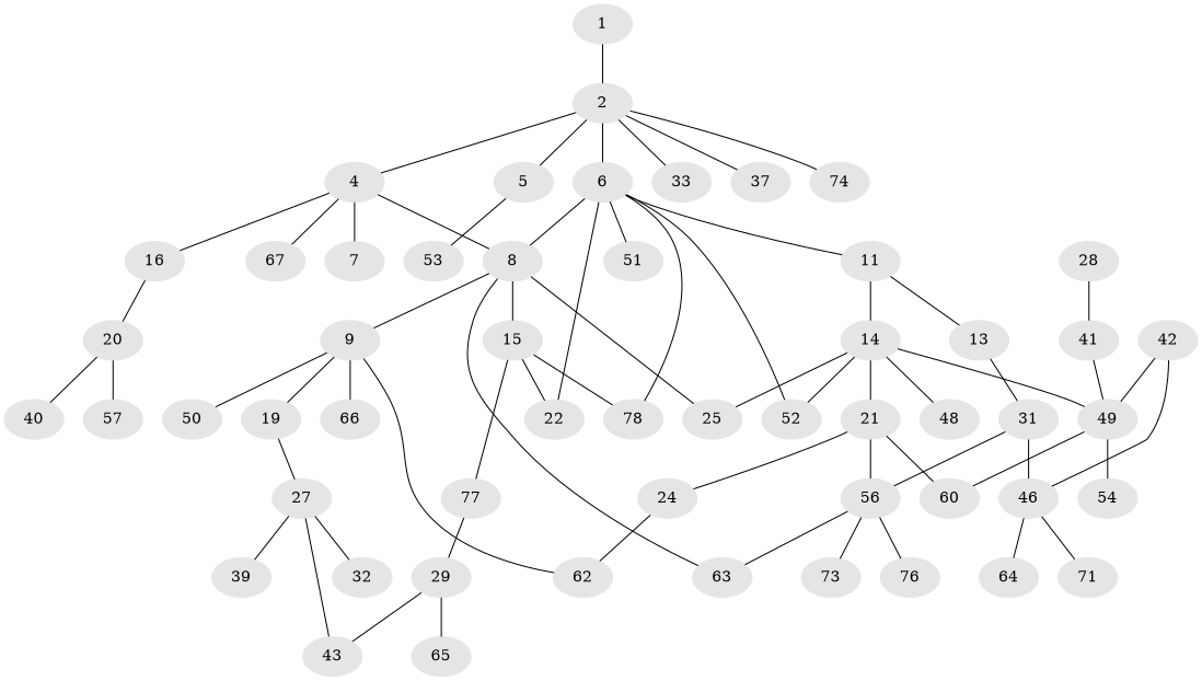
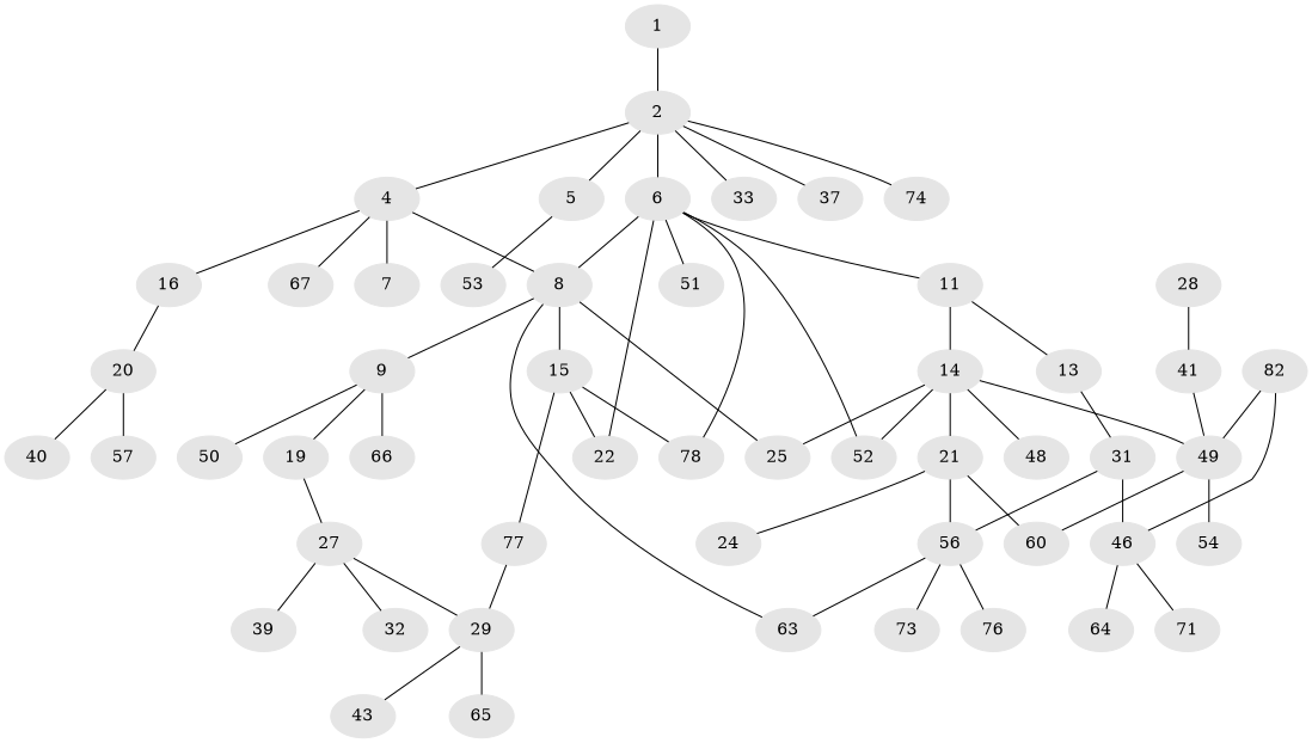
  graph {
    node [color=gray90 style=filled]
    1 [super="+23"]
    2 [super="+3"]
    4 [super="+12"]
    5 [super="+26"]
    6 [super="+10"]
    n6 [label=33]
    37
    74
    7
    8 [super="+55"]
    16
    67
    53
    11
    22 [super="+30"]
    51
    52
    78
    9 [super="+60"]
    15 [super="+38"]
    25
    63
    20 [super="+72"]
    13
    14 [super="+18"]
    19
    50
-   62
    66
    77
    27
    31 [super="+34"]
    21 [super="+45"]
    n34 [label=49 super="+75"]
    48
    56 [super="+61"]
    46 [super="+59"]
    24 [super="+33"]
    n39 [label=60]
    54
    29 [super="+47"]
    40 [super="+70"]
    57
    41 [super="+49"]
-   42 [super="+58"]
+   42 [super="+58" label=82]
    32
    39 [super="+69"]
    28
    73
    76
    43
    65
    64
    71
    1 -- 2
    2 -- 4
    2 -- 5 [weight=2]
    2 -- 6
    2 -- n6
    2 -- 37
    2 -- 74
    4 -- 7
    4 -- 8
    4 -- 16
    4 -- 67
    5 -- 53
    6 -- 8
    6 -- 11
    6 -- 22
    6 -- 51
    6 -- 52
    6 -- 78
    8 -- 9
    8 -- 15
    8 -- 25
    8 -- 63
    16 -- 20
    11 -- 13
    11 -- 14
    9 -- 19
    9 -- 50
-   9 -- 62
    9 -- 66
    15 -- 22
    15 -- 78
    15 -- 77
    20 -- 40
    20 -- 57
    13 -- 31
    14 -- 52
    14 -- 25
    14 -- 21
    14 -- n34
    14 -- 48
    19 -- 27
    77 -- 29
-   27 -- 43
+   27 -- 29
    27 -- 32
    27 -- 39
    31 -- 56
    31 -- 46
    21 -- 56
    21 -- 24
    21 -- n39
    n34 -- n39
    n34 -- 54
    56 -- 63
    56 -- 73
    56 -- 76
    46 -- 64
    46 -- 71
-   24 -- 62
    29 -- 43
    29 -- 65
    41 -- n34
    42 -- n34
    42 -- 46
    28 -- 41
  }
